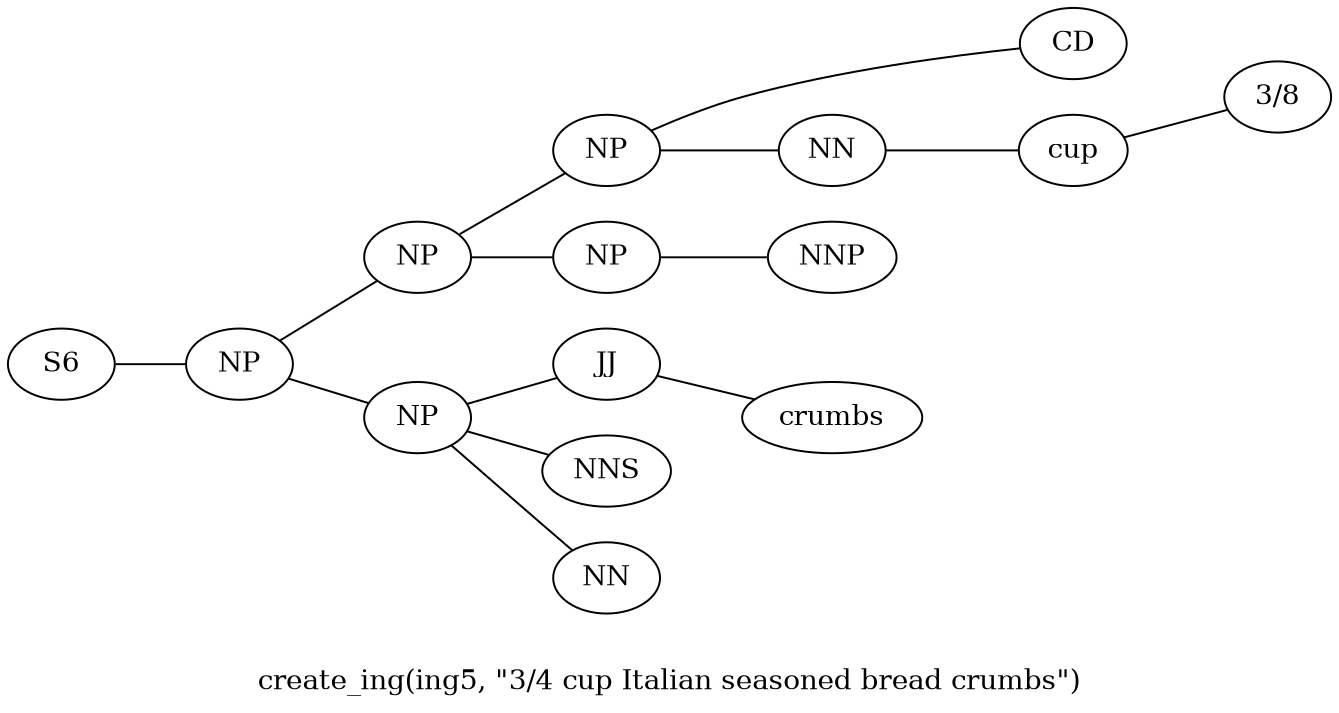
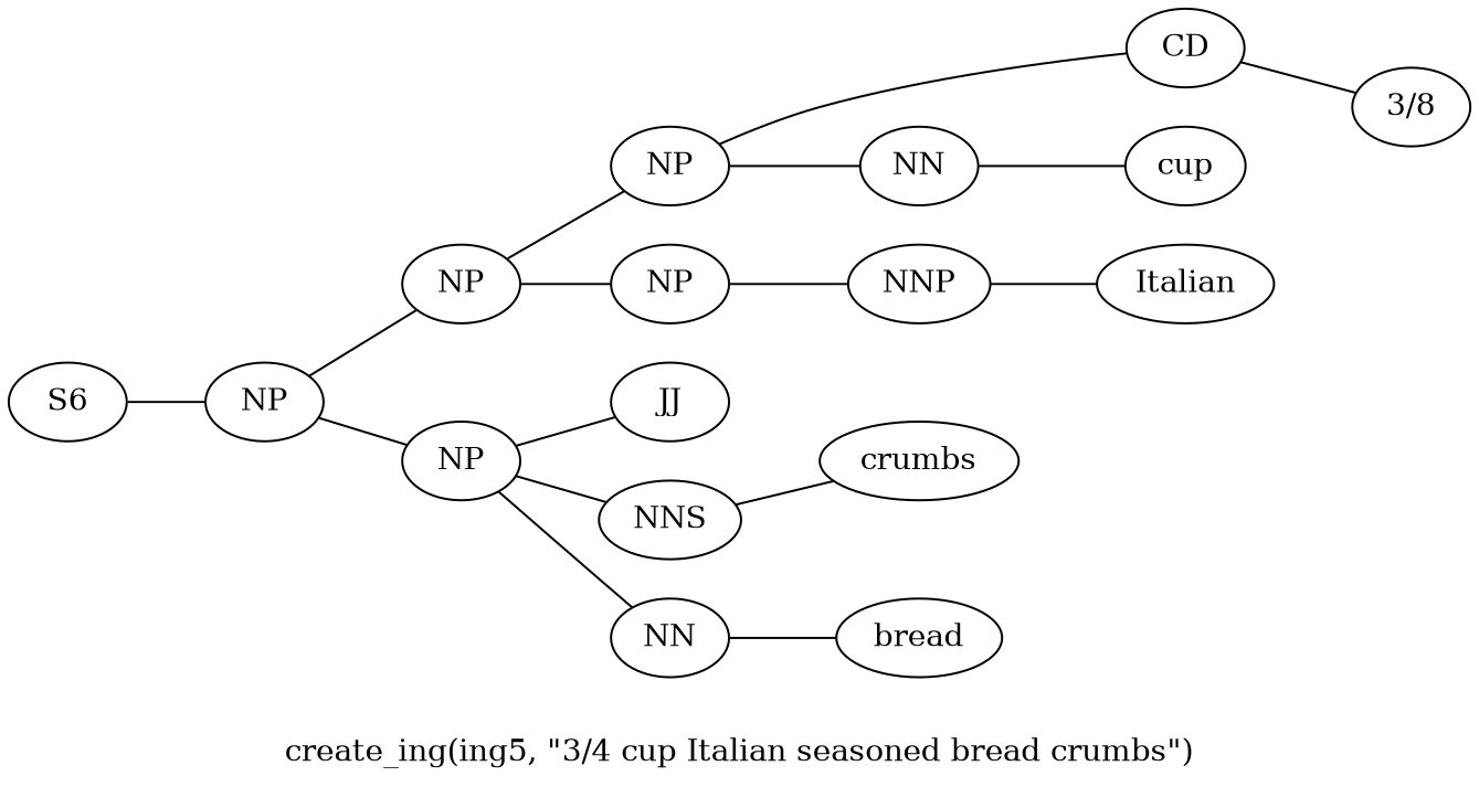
  graph {
    label="create_ing(ing5, \"3/4 cup Italian seasoned bread crumbs\")"
    rankdir=LR
    n1 [label=S6]
    n2 [label=NP]
    n3 [label=NP]
    n4 [label=NP]
    n5 [label=NP]
    n6 [label=NP]
    n7 [label=JJ]
    n8 [label=NN]
    n9 [label=NNS]
    n10 [label=CD]
    n11 [label=NN]
    n12 [label=NNP]
    n13 [label="3/8"]
    n14 [label=cup]
+   n15 [label=Italian]
+   n16 [label=bread]
    n17 [label=crumbs]
    n1 -- n2
    n2 -- n3
    n2 -- n4
    n3 -- n5
    n3 -- n6
    n4 -- n7
    n4 -- n8
    n4 -- n9
    n5 -- n10
    n5 -- n11
    n6 -- n12
-   n7 -- n17
-   n14 -- n13
+   n8 -- n16
+   n9 -- n17
+   n10 -- n13
    n11 -- n14
+   n12 -- n15
  }
